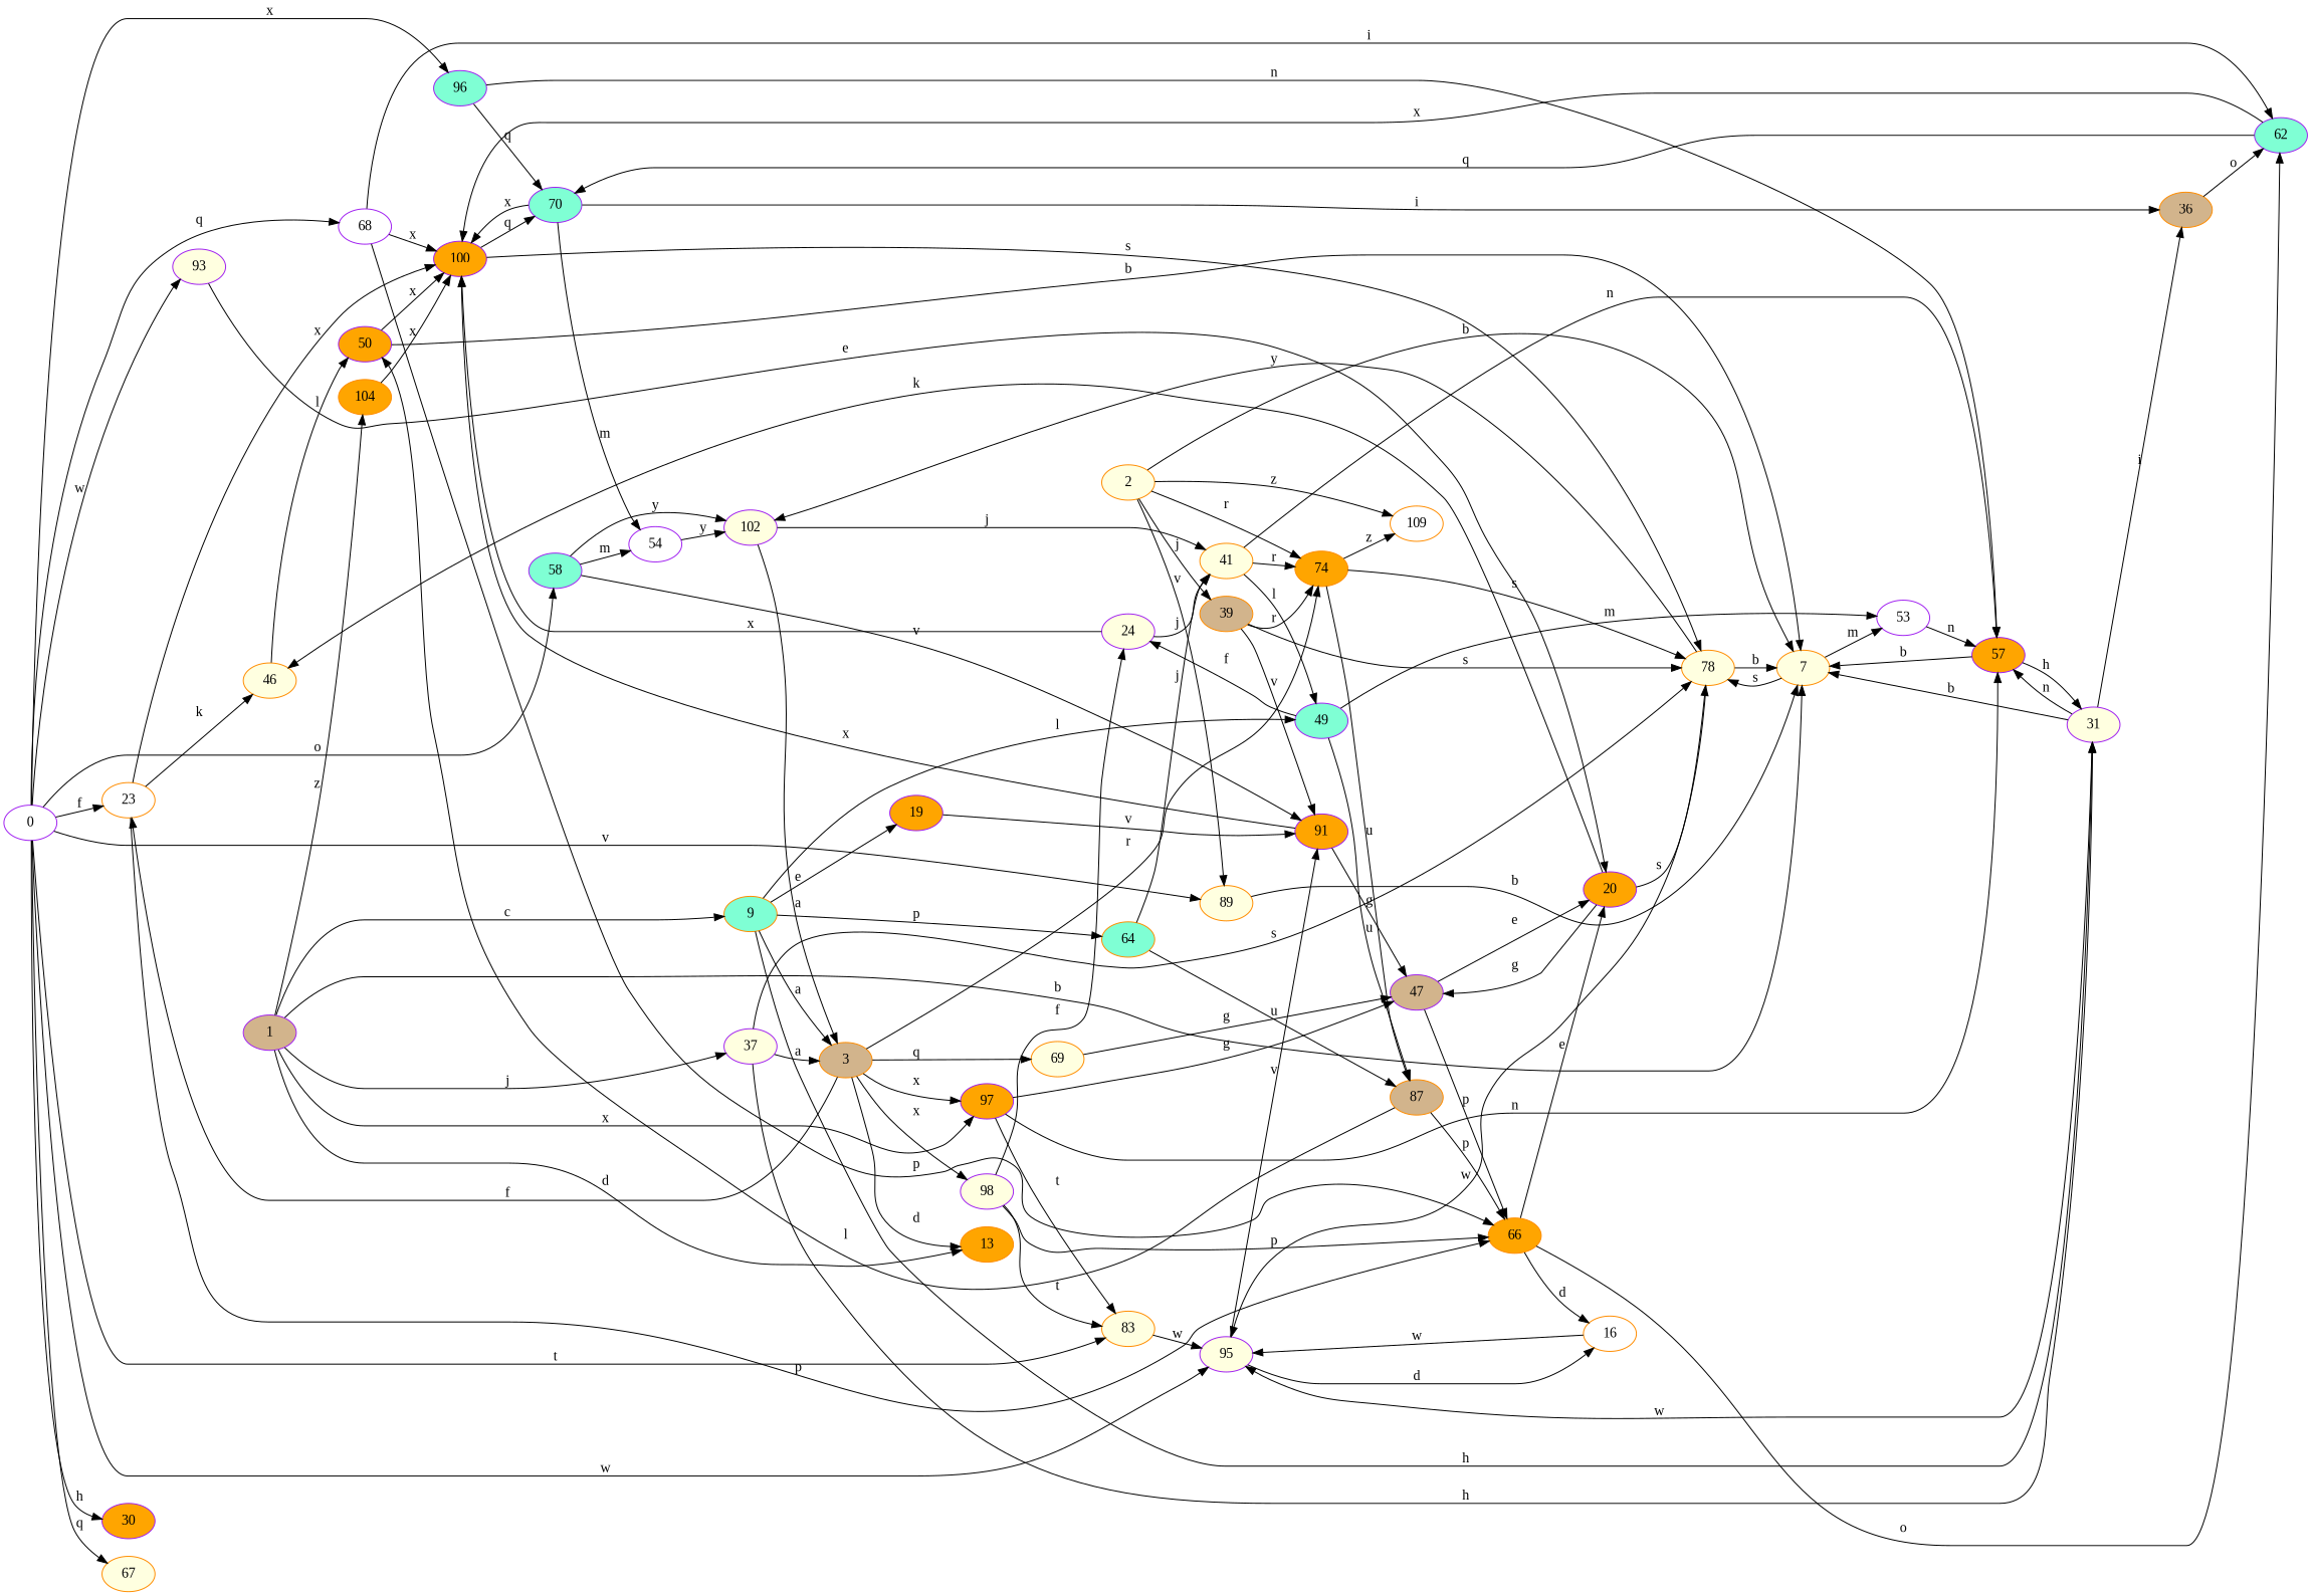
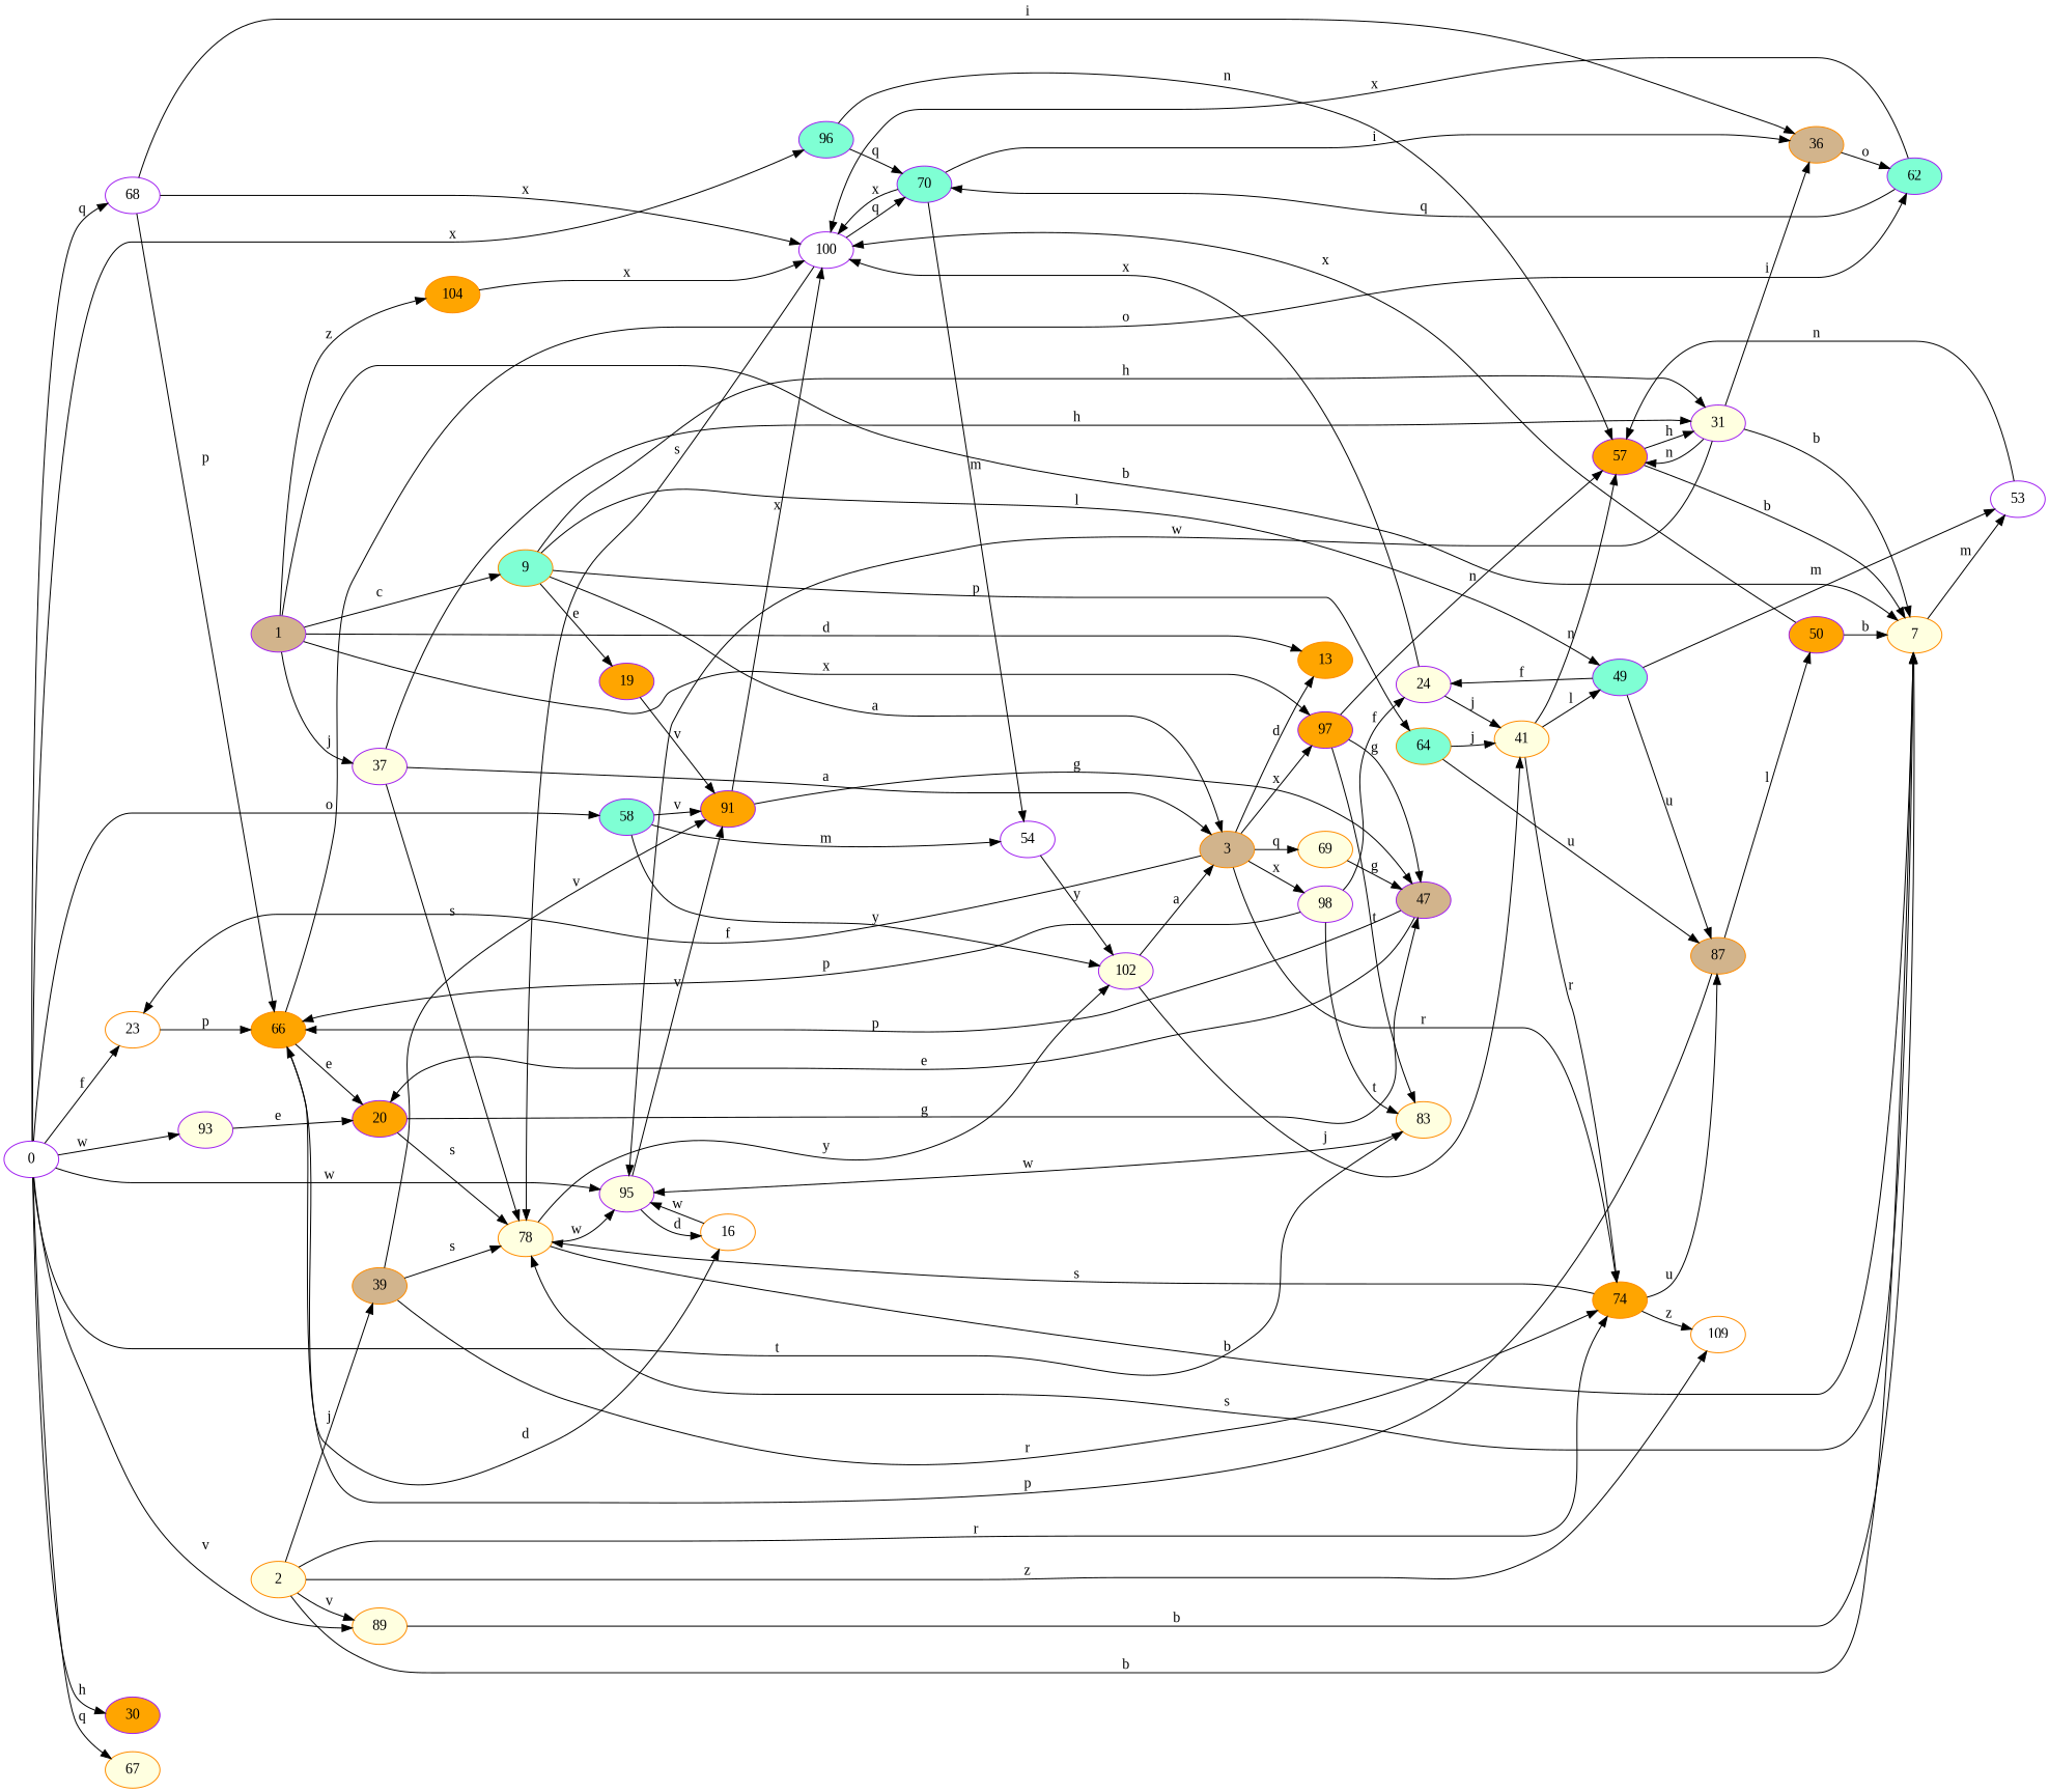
  strict digraph {
    fontname="Liberation Serif"
    rankdir=LR
    node [color=purple fillcolor=lightyellow fontname="Liberation Serif" style=filled]
    edge [fontname="Liberation Serif"]
    0 [fillcolor=white]
    23 [color=darkorange fillcolor=white]
    30 [fillcolor=orange]
    58 [fillcolor=aquamarine]
    67 [color=darkorange]
    68 [fillcolor=white]
    83 [color=darkorange]
    89 [color=darkorange]
    93
    95
    96 [fillcolor=aquamarine]
-   46 [color=darkorange]
    66 [color=darkorange fillcolor=orange]
-   100 [fillcolor=orange]
+   100 [fillcolor=white]
    91 [fillcolor=orange]
    54 [fillcolor=white]
    102
    36 [color=darkorange fillcolor=tan]
    7 [color=darkorange]
    20 [fillcolor=orange]
    16 [color=darkorange fillcolor=white]
    57 [fillcolor=orange]
    70 [fillcolor=aquamarine]
    1 [fillcolor=tan]
    9 [color=darkorange fillcolor=aquamarine]
    13 [color=darkorange fillcolor=orange]
    37
    97 [fillcolor=orange]
    104 [color=darkorange fillcolor=orange]
    53 [fillcolor=white]
    78 [color=darkorange]
    3 [color=darkorange fillcolor=tan]
    19 [fillcolor=orange]
    31
    49 [fillcolor=aquamarine]
    64 [color=darkorange fillcolor=aquamarine]
    n37 [fillcolor=tan label=47]
    2 [color=darkorange]
    39 [color=darkorange fillcolor=tan]
    74 [color=darkorange fillcolor=orange]
    109 [color=darkorange fillcolor=white]
    87 [color=darkorange fillcolor=tan]
    69 [color=darkorange]
    98
    24
    41 [color=darkorange]
    50 [fillcolor=orange]
    62 [fillcolor=aquamarine]
    0 -> 23 [label=f]
    0 -> 30 [label=h]
    0 -> 58 [label=o]
    0 -> 67 [label=q]
    0 -> 68 [label=q]
    0 -> 83 [label=t]
    0 -> 89 [label=v]
    0 -> 93 [label=w]
    0 -> 95 [label=w]
    0 -> 96 [label=x]
-   23 -> 46 [label=k]
    23 -> 66 [label=p]
-   23 -> 100 [label=x]
    58 -> 91 [label=v]
    58 -> 54 [label=m]
    58 -> 102 [label=y]
    68 -> 66 [label=p]
    68 -> 100 [label=x]
-   68 -> 62 [label=i]
+   68 -> 36 [label=i]
    83 -> 95 [label=w]
    89 -> 7 [label=b]
    93 -> 20 [label=e]
    95 -> 91 [label=v]
    95 -> 16 [label=d]
    96 -> 57 [label=n]
    96 -> 70 [label=q]
-   46 -> 50 [label=l]
    66 -> 20 [label=e]
    66 -> 16 [label=d]
    66 -> 62 [label=o]
    100 -> 70 [label=q]
    100 -> 78 [label=s]
    91 -> 100 [label=x]
    91 -> n37 [label=g]
    54 -> 102 [label=y]
    102 -> 3 [label=a]
    102 -> 41 [label=j]
    36 -> 62 [label=o]
    7 -> 53 [label=m]
    7 -> 78 [label=s]
-   20 -> 46 [label=k]
    20 -> 78 [label=s]
    20 -> n37 [label=g]
    16 -> 95 [label=w]
    57 -> 7 [label=b]
    57 -> 31 [label=h]
    70 -> 100 [label=x]
    70 -> 54 [label=m]
    70 -> 36 [label=i]
    1 -> 7 [label=b]
    1 -> 9 [label=c]
    1 -> 13 [label=d]
    1 -> 37 [label=j]
    1 -> 97 [label=x]
    1 -> 104 [label=z]
    9 -> 3 [label=a]
    9 -> 19 [label=e]
    9 -> 31 [label=h]
    9 -> 49 [label=l]
    9 -> 64 [label=p]
    37 -> 78 [label=s]
    37 -> 3 [label=a]
    37 -> 31 [label=h]
    97 -> 83 [label=t]
    97 -> 57 [label=n]
    97 -> n37 [label=g]
    104 -> 100 [label=x]
    53 -> 57 [label=n]
    78 -> 95 [label=w]
    78 -> 102 [label=y]
    78 -> 7 [label=b]
    3 -> 23 [label=f]
    3 -> 13 [label=d]
    3 -> 97 [label=x]
    3 -> 74 [label=r]
    3 -> 69 [label=q]
    3 -> 98 [label=x]
    19 -> 91 [label=v]
    31 -> 95 [label=w]
    31 -> 36 [label=i]
    31 -> 7 [label=b]
    31 -> 57 [label=n]
    49 -> 53 [label=m]
    49 -> 87 [label=u]
    49 -> 24 [label=f]
    64 -> 87 [label=u]
    64 -> 41 [label=j]
    n37 -> 66 [label=p]
    n37 -> 20 [label=e]
    2 -> 89 [label=v]
    2 -> 7 [label=b]
    2 -> 39 [label=j]
    2 -> 74 [label=r]
    2 -> 109 [label=z]
    39 -> 91 [label=v]
    39 -> 78 [label=s]
    39 -> 74 [label=r]
    74 -> 78 [label=s]
    74 -> 109 [label=z]
    74 -> 87 [label=u]
    87 -> 66 [label=p]
    87 -> 50 [label=l]
    69 -> n37 [label=g]
    98 -> 83 [label=t]
    98 -> 66 [label=p]
    98 -> 24 [label=f]
    24 -> 100 [label=x]
    24 -> 41 [label=j]
    41 -> 57 [label=n]
    41 -> 49 [label=l]
    41 -> 74 [label=r]
    50 -> 100 [label=x]
    50 -> 7 [label=b]
    62 -> 100 [label=x]
    62 -> 70 [label=q]
  }
